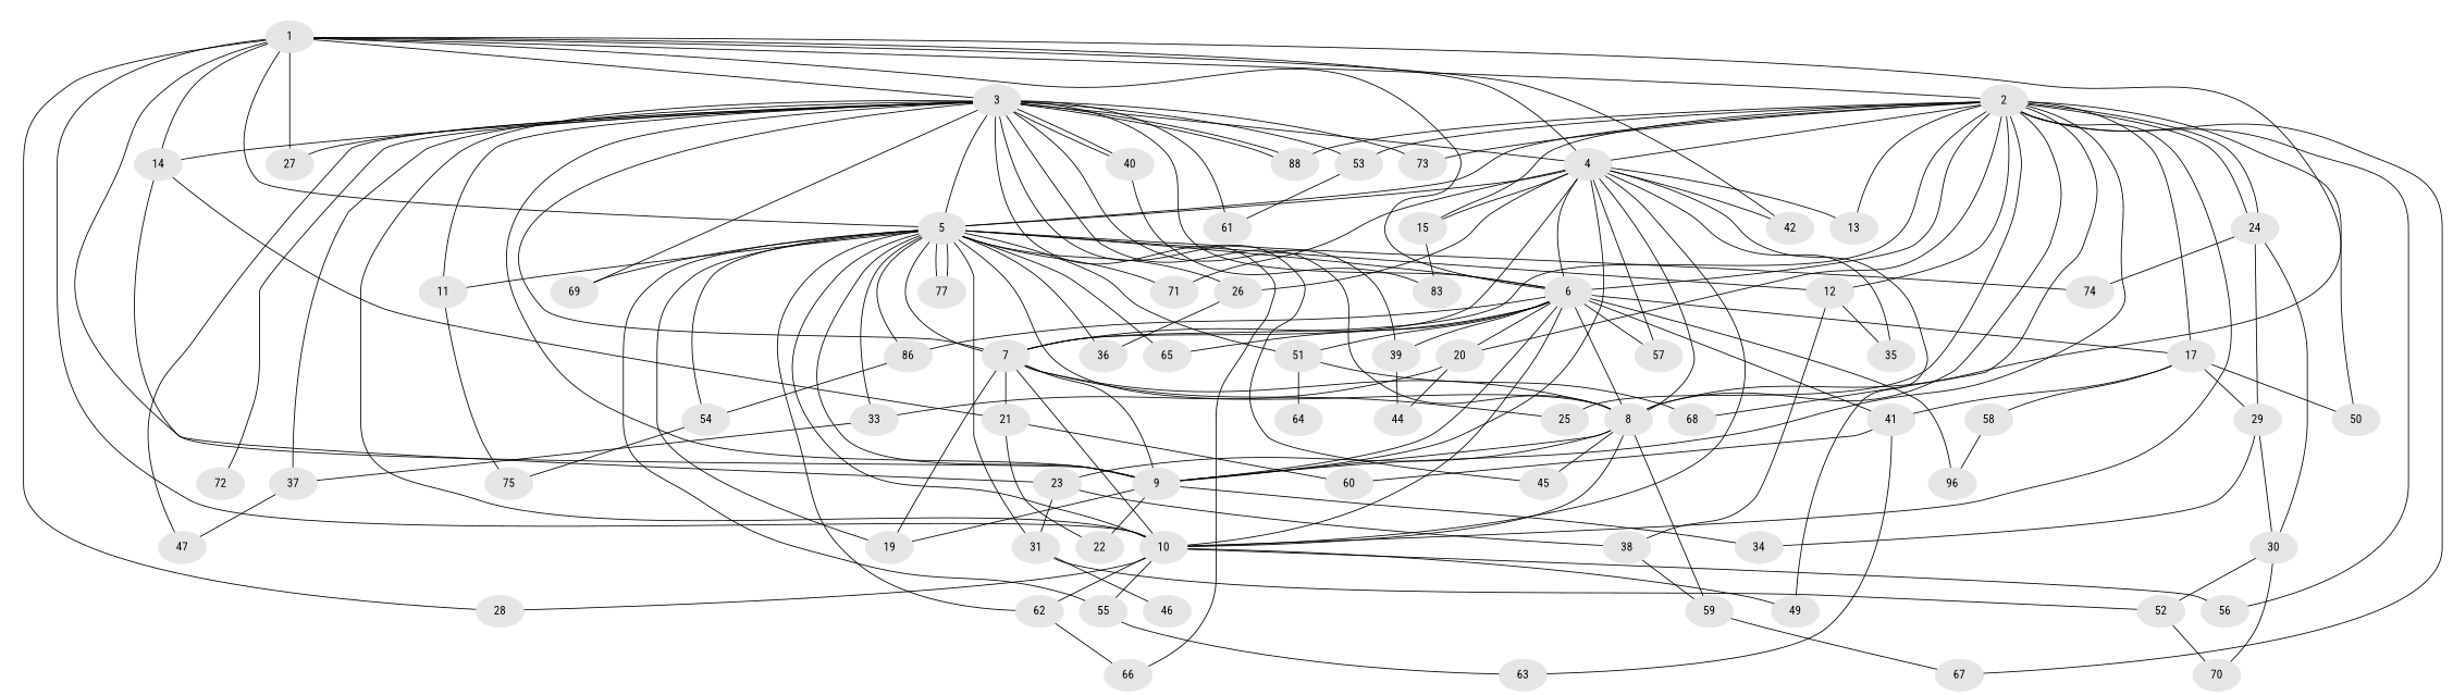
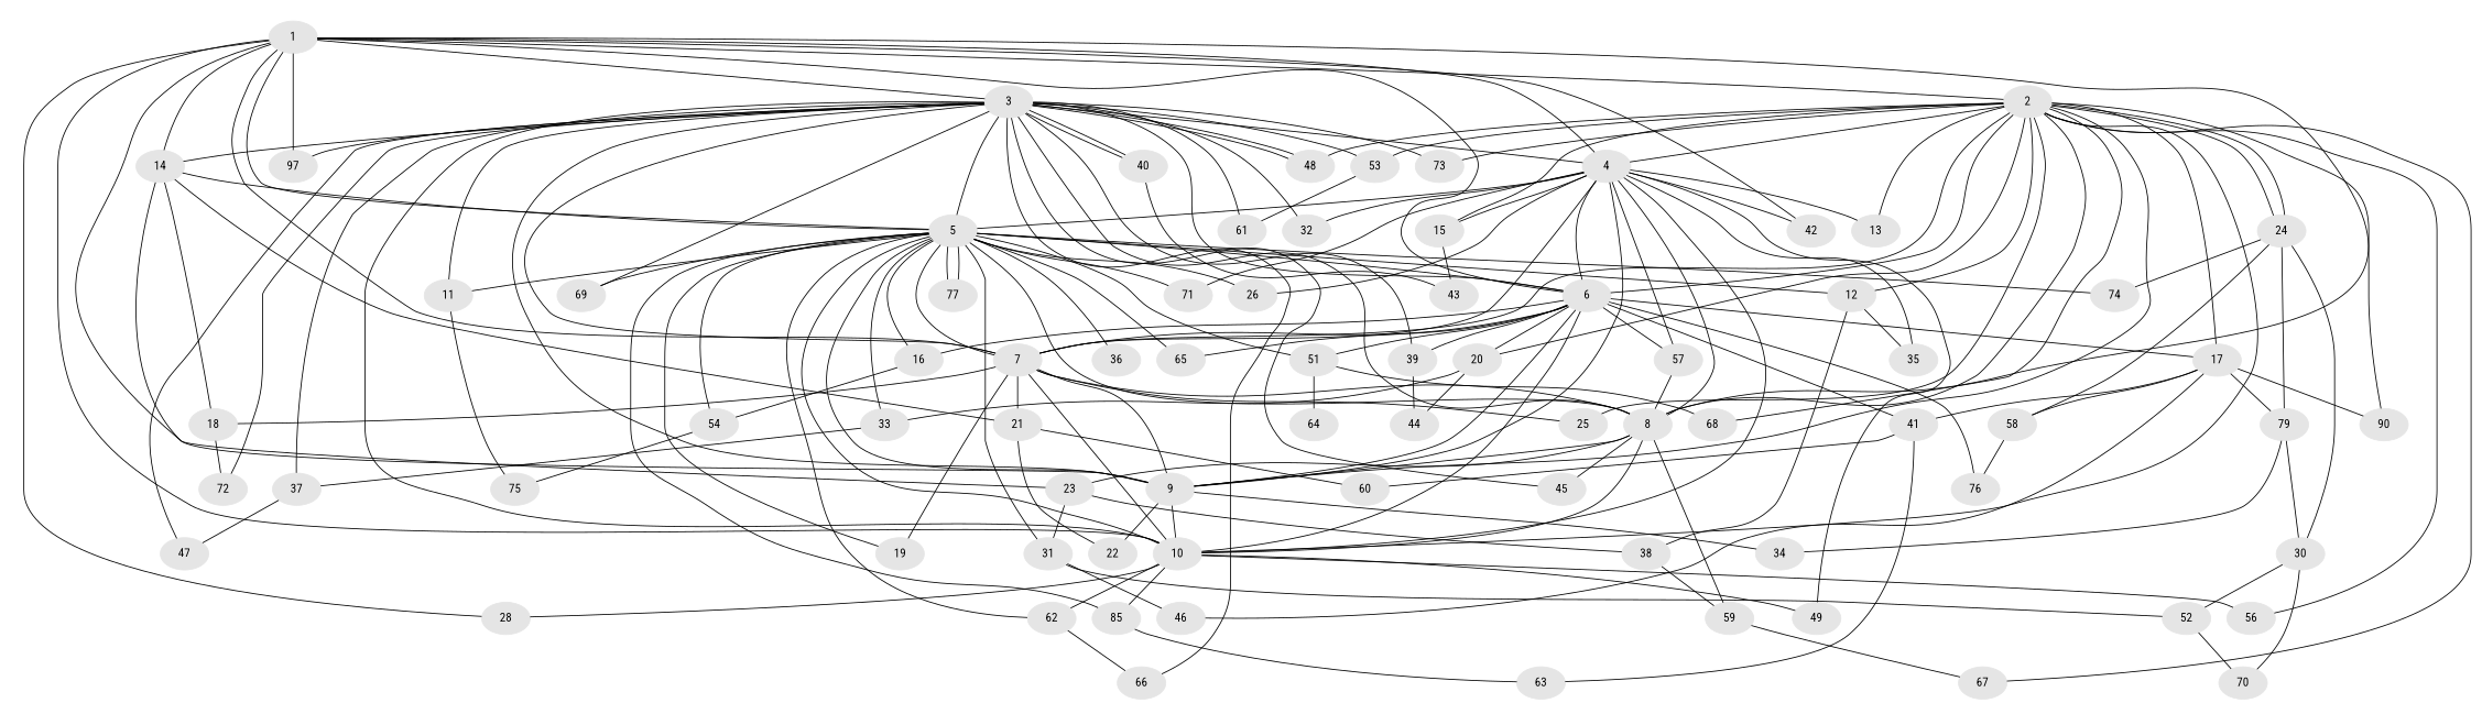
  graph {
    fontname="Roboto Condensed"
    node [color=gray90 fontname="Roboto Condensed" style=filled]
    edge [fontname="Roboto Condensed"]
    1
    2
    3
    4
    5
    6
    7
    8
    9
    10
    14
-   27
+   27 [label=97]
    28
    42
    12
    13
    15
    17
    20
    24
    25
-   50
+   50 [label=90]
    53
    56
    67
    68
    73
-   48 [label=88]
+   48
    11
+   32
    37
    39
    40
    45
    47
    61
    66
    69
    72
    26
    35
    49
    57
    71
-   16 [label=86]
+   16
    19
    31
    33
    36
    51
    54
-   55
+   55 [label=85]
    62
    65
    74
    77
    41
-   76 [label=96]
+   76
+   18
    21
    23
    59
    22
    34
    38
-   43 [label=83]
-   29
+   43
+   29 [label=79]
    46
    58
    44
    30
    75
    52
    64
    63
    60
    70
    1 -- 2
    1 -- 3
    1 -- 4
    1 -- 5
    1 -- 6
+   1 -- 7
    1 -- 8
    1 -- 9
    1 -- 10
    1 -- 14
    1 -- 27
    1 -- 28
    1 -- 42
    2 -- 4
-   2 -- 5
+   14 -- 5
    2 -- 6
    2 -- 7
    2 -- 8
    2 -- 9
    2 -- 10
    2 -- 12
    2 -- 13
    2 -- 15
    2 -- 17
    2 -- 20
    2 -- 24
    2 -- 24
    2 -- 25
    2 -- 50
    2 -- 53
    2 -- 56
    2 -- 67
    2 -- 68
    2 -- 73
    2 -- 48
    3 -- 4
    3 -- 5
    3 -- 6
    3 -- 7
    3 -- 8
    3 -- 9
    3 -- 10
    3 -- 14
    3 -- 27
    3 -- 53
    3 -- 73
    3 -- 48
    3 -- 48
    3 -- 11
+   3 -- 32
    3 -- 37
    3 -- 39
    3 -- 40
    3 -- 40
    3 -- 45
    3 -- 47
    3 -- 61
    3 -- 66
    3 -- 69
    3 -- 72
    4 -- 5
    4 -- 6
    4 -- 7
    4 -- 8
    4 -- 9
    4 -- 10
    4 -- 42
    4 -- 13
    4 -- 15
+   4 -- 32
    4 -- 26
    4 -- 35
    4 -- 49
    4 -- 57
    4 -- 71
    5 -- 6
    5 -- 7
    5 -- 8
    5 -- 9
    5 -- 10
    5 -- 12
    5 -- 11
    5 -- 69
    5 -- 26
    5 -- 71
    5 -- 16
    5 -- 19
    5 -- 31
    5 -- 33
    5 -- 36
    5 -- 51
    5 -- 54
    5 -- 55
    5 -- 62
    5 -- 65
    5 -- 74
    5 -- 77
    5 -- 77
    6 -- 7
-   6 -- 8
+   57 -- 8
    6 -- 9
    6 -- 10
    6 -- 17
    6 -- 20
    6 -- 39
    6 -- 57
    6 -- 16
    6 -- 51
    6 -- 65
    6 -- 41
    6 -- 76
    7 -- 8
    7 -- 9
    7 -- 10
    7 -- 25
    7 -- 19
+   7 -- 18
    7 -- 21
    8 -- 9
    8 -- 10
    8 -- 45
    8 -- 23
    8 -- 59
-   9 -- 19
+   9 -- 10
    9 -- 22
    9 -- 34
    10 -- 28
    10 -- 56
    10 -- 49
    10 -- 55
    10 -- 62
+   14 -- 18
    14 -- 21
    14 -- 23
    12 -- 35
    12 -- 38
    15 -- 43
    17 -- 50
    17 -- 41
    17 -- 29
+   17 -- 46
    17 -- 58
    20 -- 33
    20 -- 44
    24 -- 74
    24 -- 29
+   24 -- 58
    24 -- 30
    53 -- 61
    11 -- 75
    37 -- 47
    39 -- 44
    40 -- 43
-   26 -- 36
    16 -- 54
    31 -- 46
    31 -- 52
    33 -- 37
    51 -- 68
    51 -- 64
    54 -- 75
    55 -- 63
    62 -- 66
    41 -- 63
    41 -- 60
+   18 -- 72
    21 -- 22
    21 -- 60
    23 -- 31
    23 -- 38
    59 -- 67
    38 -- 59
    29 -- 34
    29 -- 30
    58 -- 76
    30 -- 52
    30 -- 70
    52 -- 70
  }
